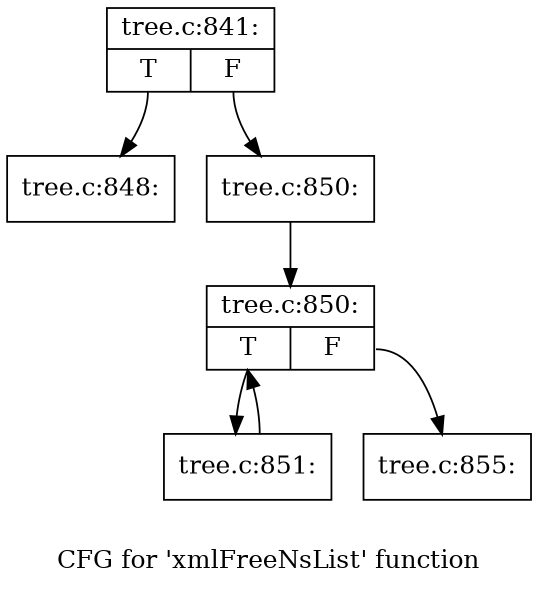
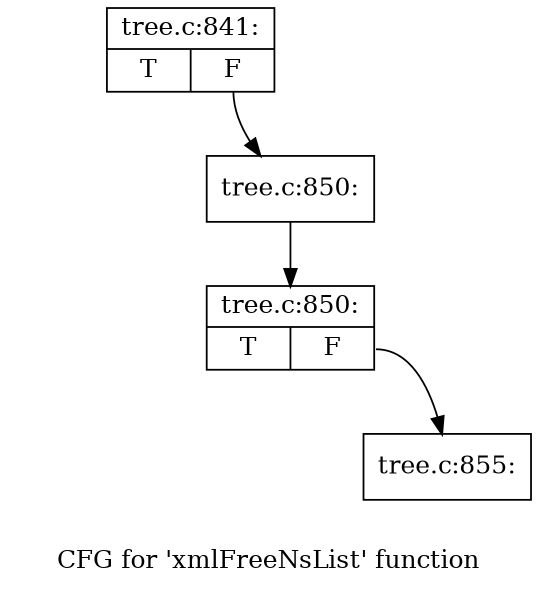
  digraph {
    label="CFG for 'xmlFreeNsList' function"
    node [shape=record]
    n1 [label="{tree.c:841:|{<s0>T|<s1>F}}"]
-   n2 [label="{tree.c:848:}"]
    n3 [label="{tree.c:850:}"]
    n4 [label="{tree.c:850:|{<s0>T|<s1>F}}"]
    n5 [label="{tree.c:855:}"]
-   n6 [label="{tree.c:851:}"]
-   n1 -> n2 [tailport=s0]
    n1 -> n3 [tailport=s1]
    n3 -> n4
    n4 -> n5 [tailport=s1]
-   n4 -> n6 [tailport=s0]
-   n6 -> n4
  }
